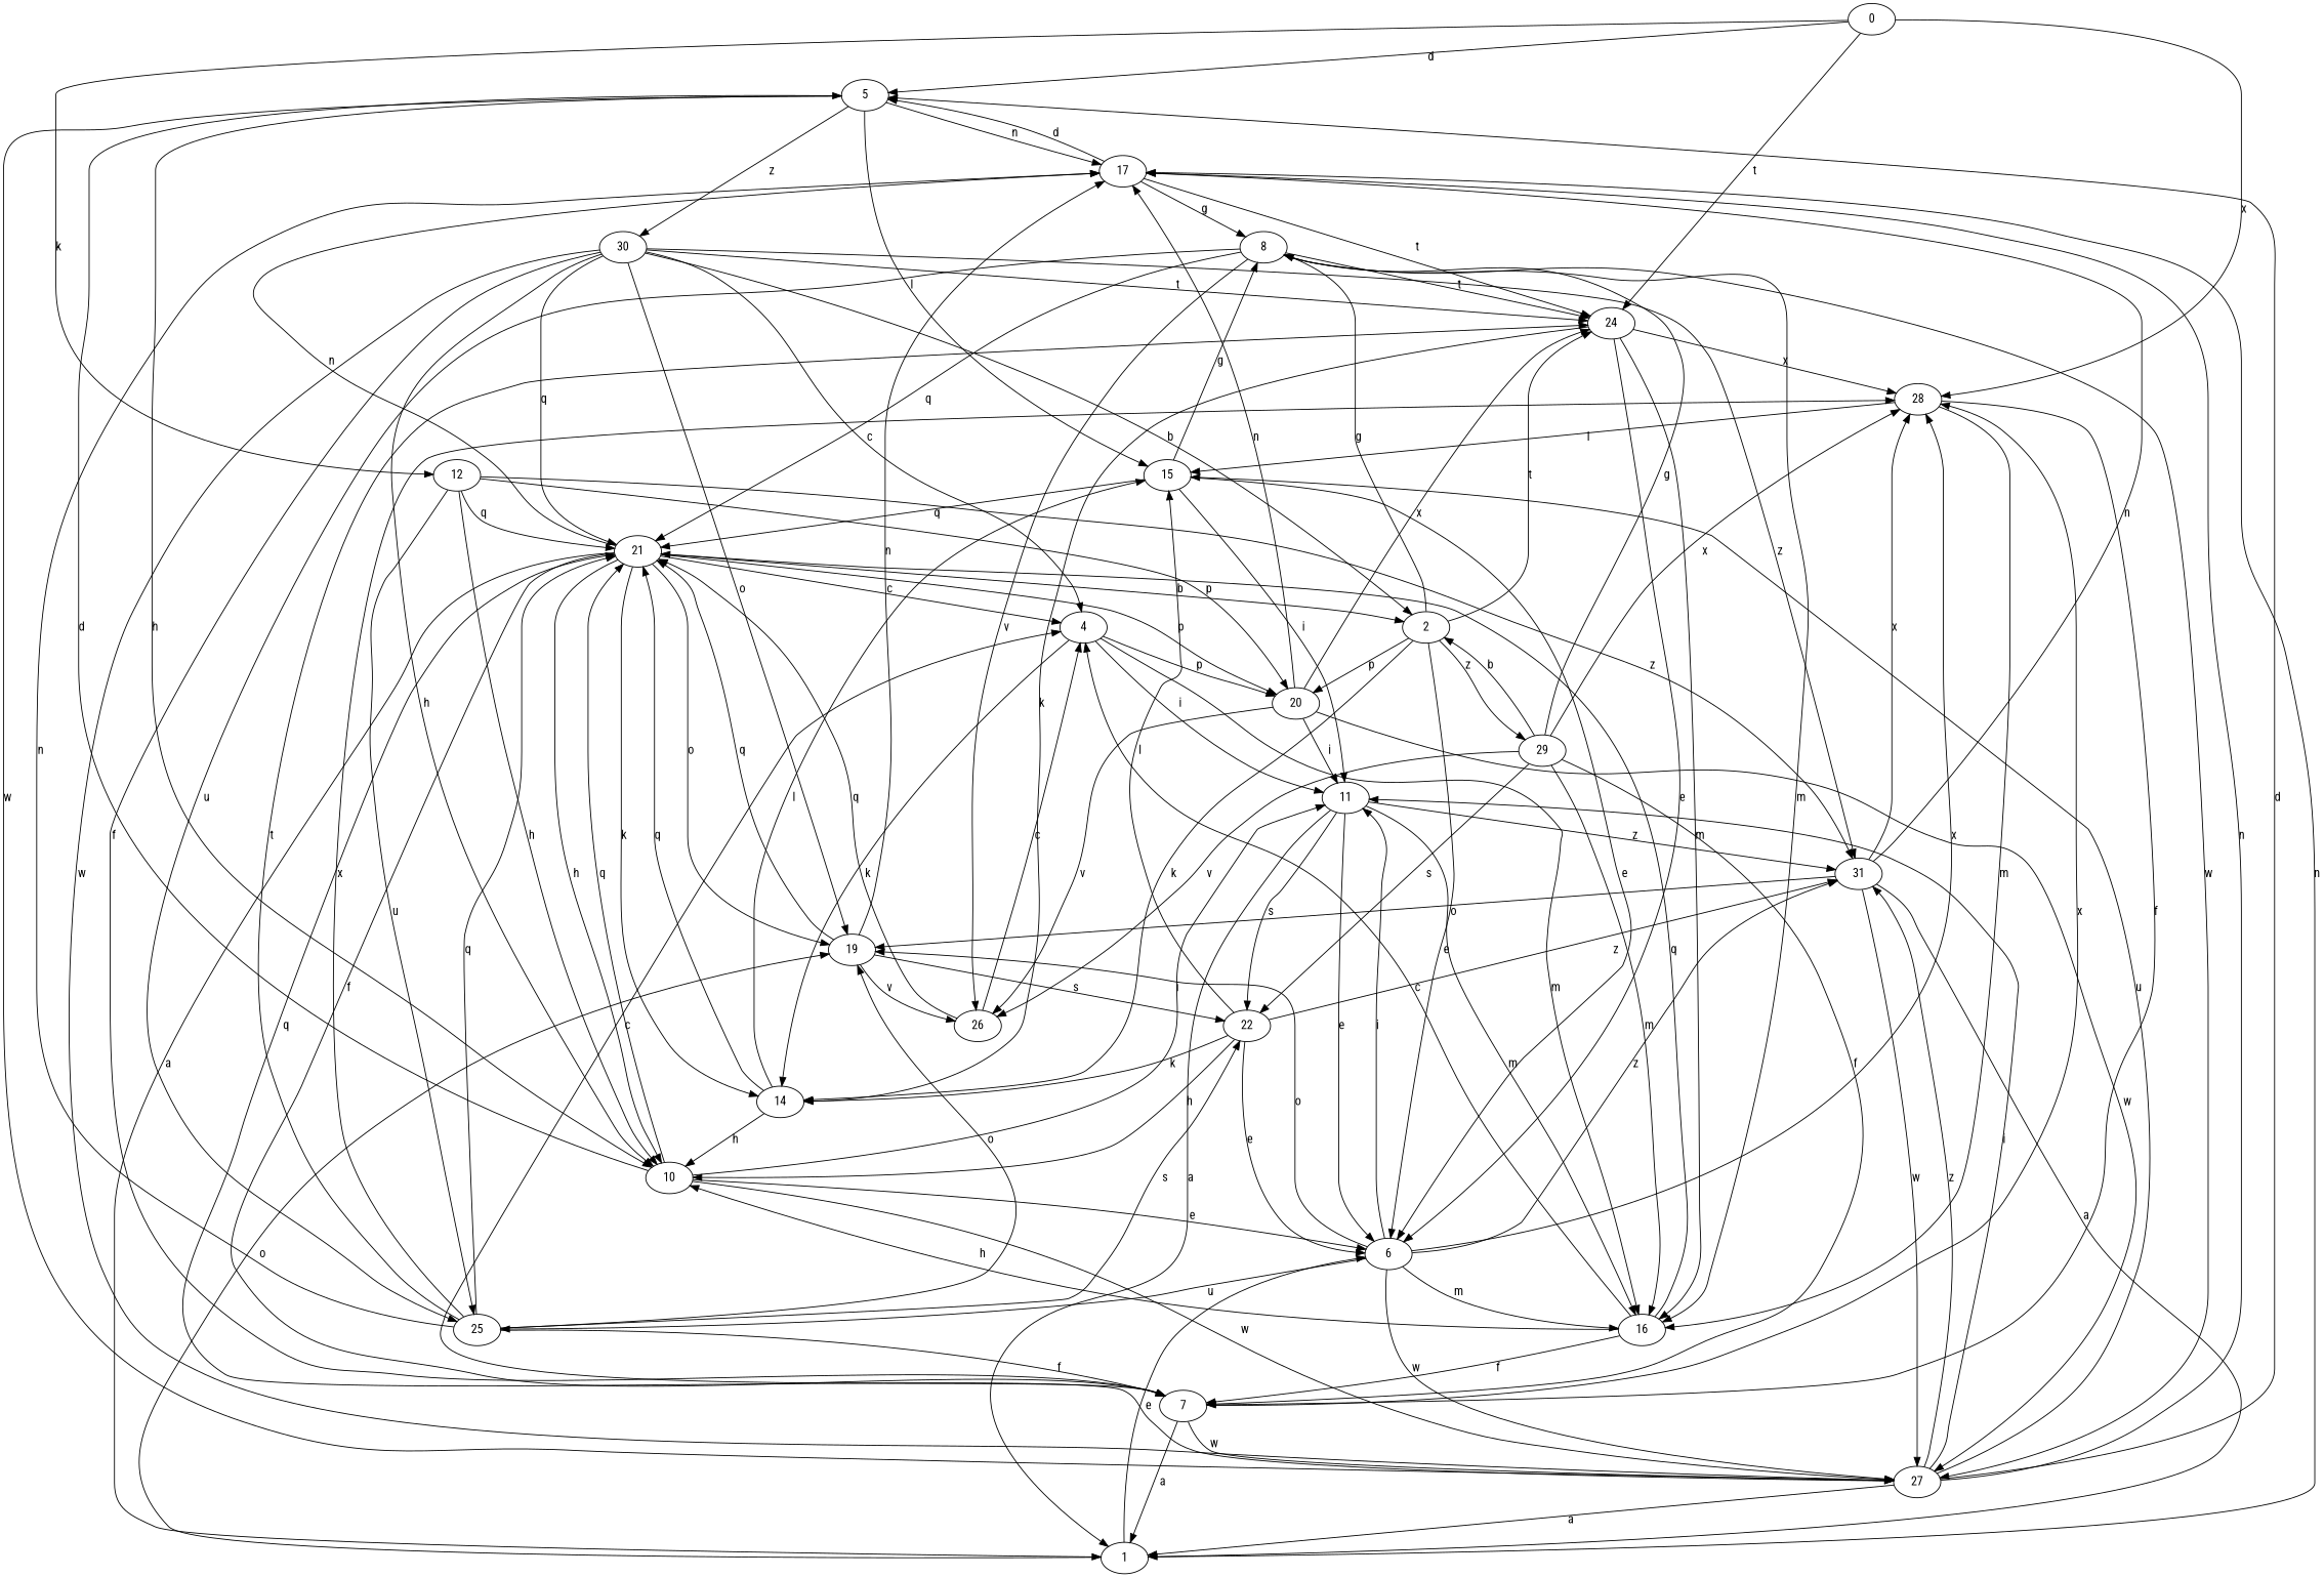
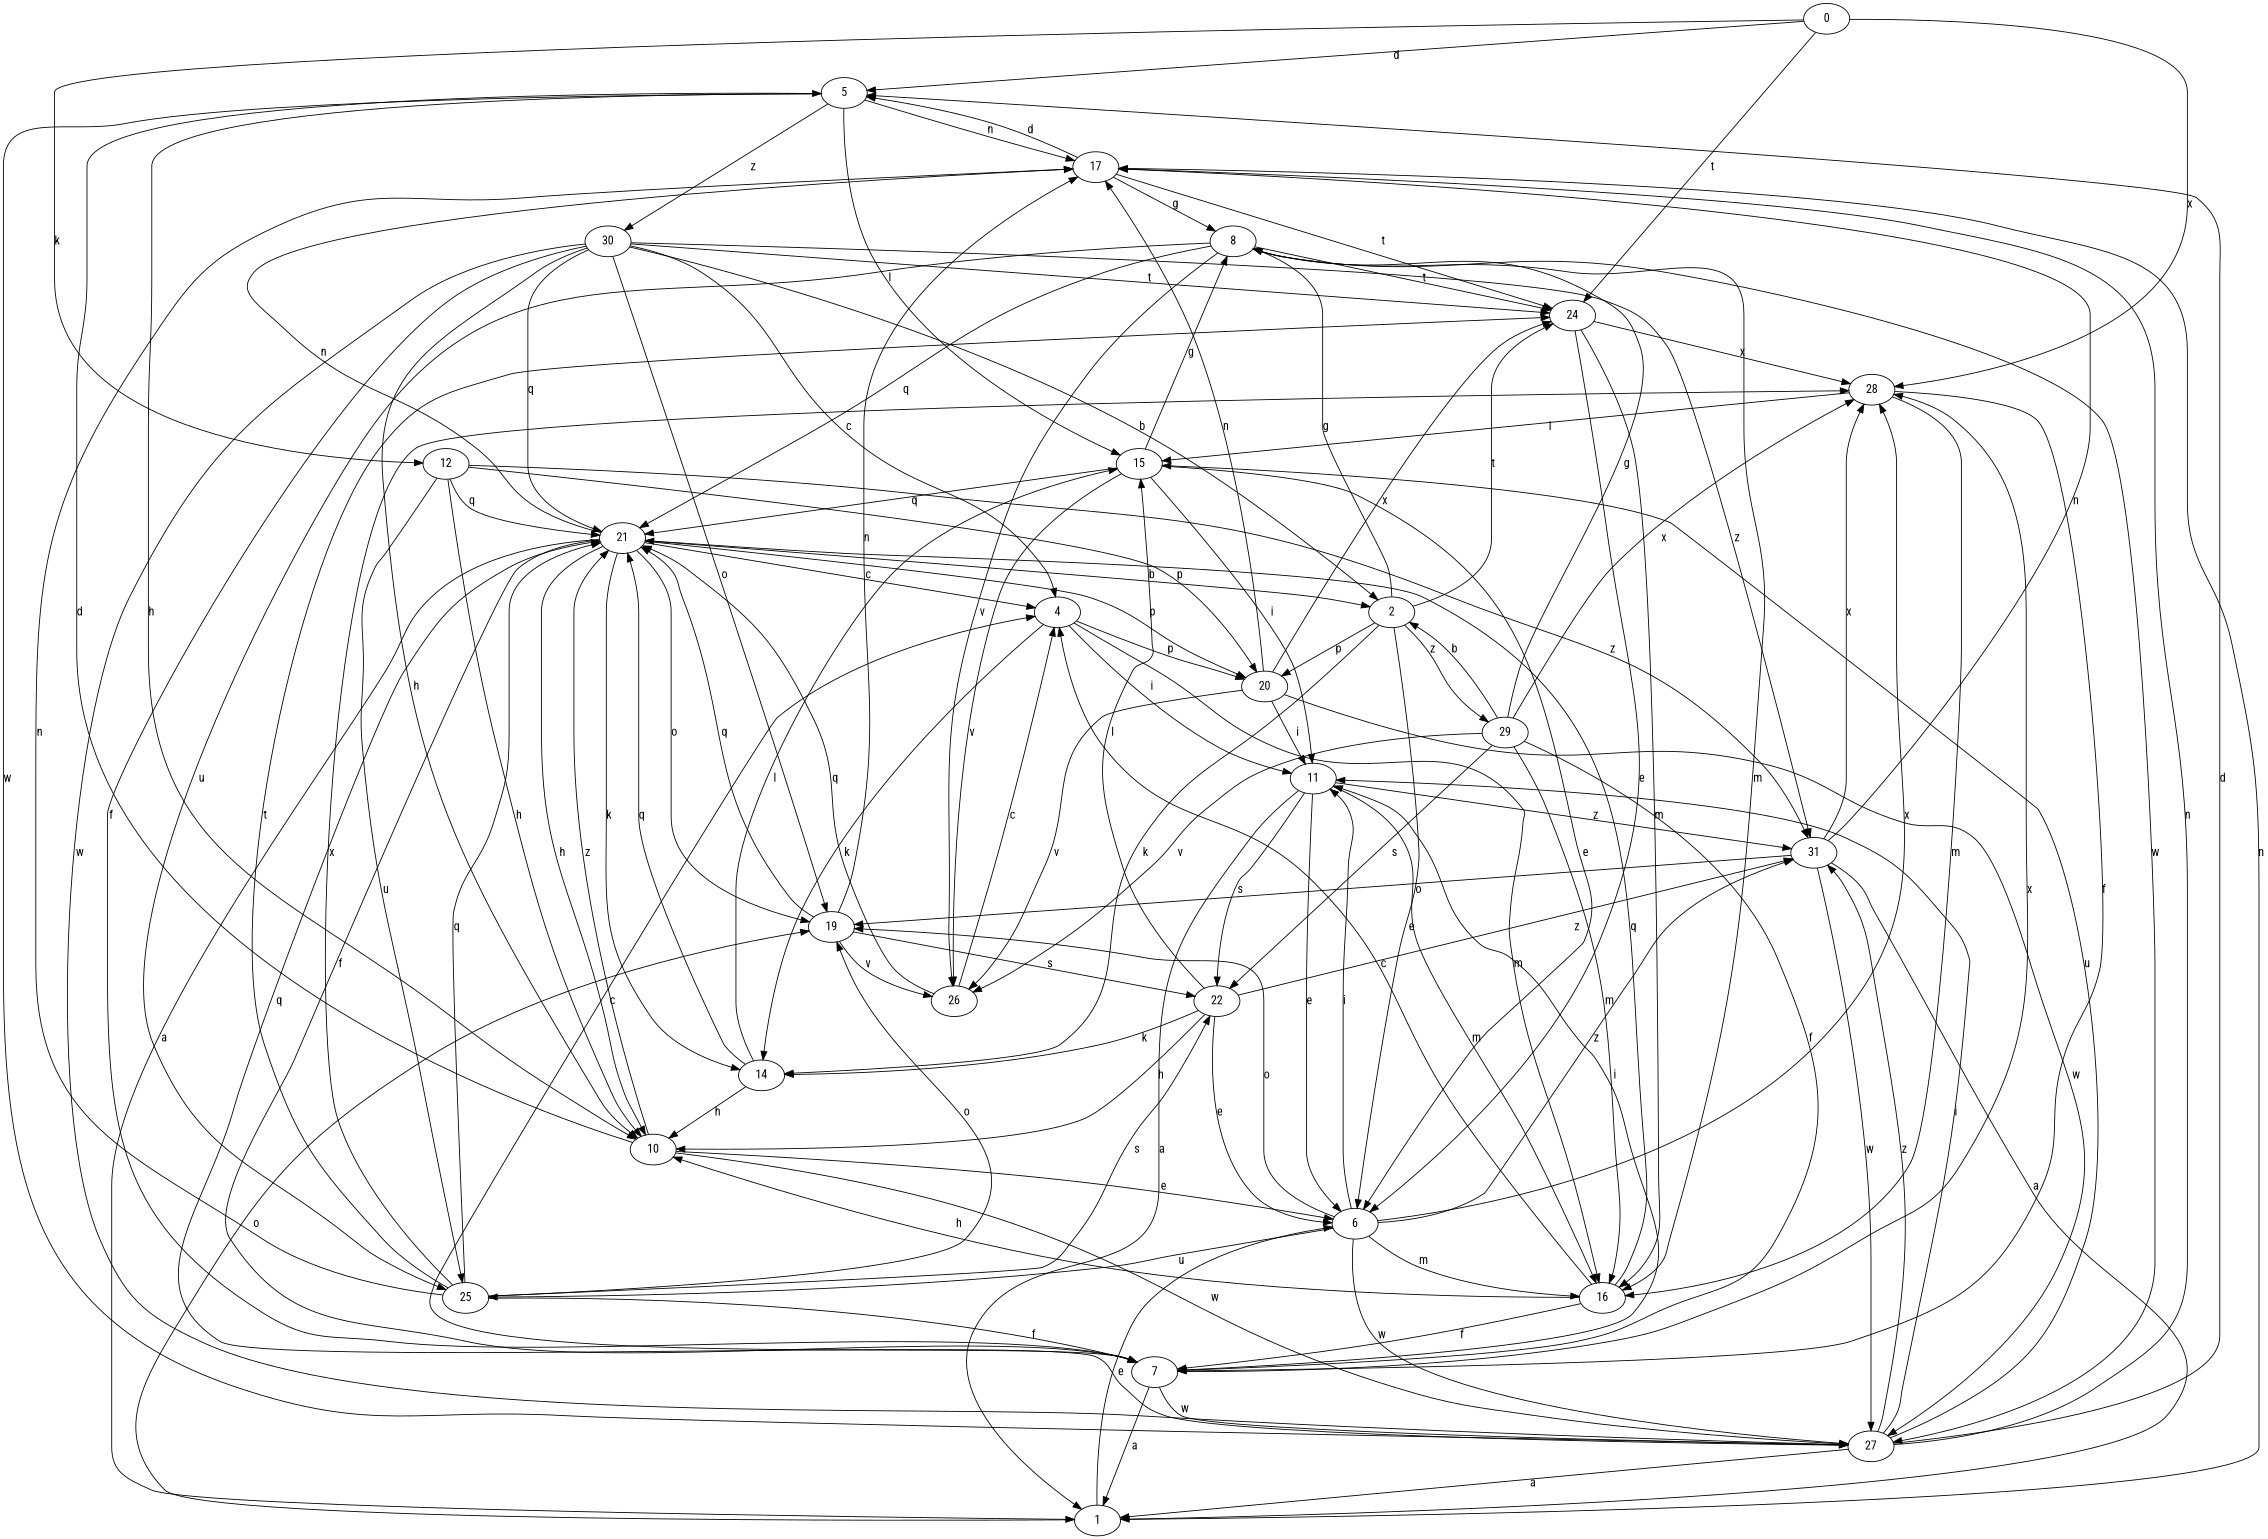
  strict digraph {
    fontname="Roboto Condensed"
    node [fontname="Roboto Condensed"]
    edge [fontname="Roboto Condensed"]
    0
    5
    12
    24
    28
    17
    10
    15
    27
    30
    20
    25
    31
    21
    6
    14
    16
    7
    1
    19
    11
    8
    26
    22
    2
    29
    4
    0 -> 5 [label=d]
    0 -> 12 [label=k]
    0 -> 24 [label=t]
    0 -> 28 [label=x]
    5 -> 17 [label=n]
    5 -> 10 [label=h]
    5 -> 15 [label=l]
    5 -> 27 [label=w]
    5 -> 30 [label=z]
    12 -> 10 [label=h]
    12 -> 20 [label=p]
    12 -> 25 [label=u]
    12 -> 31 [label=z]
    12 -> 21 [label=q]
    24 -> 28 [label=x]
    24 -> 6 [label=e]
-   24 -> 14 [label=k]
    24 -> 16 [label=m]
    28 -> 15 [label=l]
    28 -> 16 [label=m]
    28 -> 7 [label=f]
    17 -> 5 [label=d]
    17 -> 24 [label=t]
    17 -> 8 [label=g]
    10 -> 5 [label=d]
    10 -> 27 [label=w]
-   10 -> 21 [label=q]
+   10 -> 21 [label=z]
    10 -> 6 [label=e]
    15 -> 21 [label=q]
    15 -> 6 [label=e]
    15 -> 11 [label=i]
    15 -> 8 [label=g]
+   15 -> 26 [label=v]
    27 -> 5 [label=d]
    27 -> 17 [label=n]
    27 -> 15 [label=u]
    27 -> 31 [label=z]
    27 -> 21 [label=q]
    27 -> 1 [label=a]
    27 -> 11 [label=i]
    30 -> 24 [label=t]
    30 -> 10 [label=h]
    30 -> 27 [label=w]
    30 -> 31 [label=z]
    30 -> 21 [label=q]
    30 -> 7 [label=f]
    30 -> 19 [label=o]
    30 -> 2 [label=b]
    30 -> 4 [label=c]
    20 -> 24 [label=x]
    20 -> 17 [label=n]
    20 -> 27 [label=w]
    20 -> 11 [label=i]
    20 -> 26 [label=v]
    25 -> 24 [label=t]
    25 -> 28 [label=x]
    25 -> 17 [label=n]
    25 -> 21 [label=q]
    25 -> 7 [label=f]
    25 -> 19 [label=o]
    25 -> 22 [label=s]
    31 -> 28 [label=x]
    31 -> 17 [label=n]
    31 -> 27 [label=w]
    31 -> 1 [label=a]
    31 -> 19 [label=o]
    21 -> 17 [label=n]
    21 -> 10 [label=h]
    21 -> 20 [label=p]
    21 -> 14 [label=k]
    21 -> 7 [label=f]
    21 -> 1 [label=a]
    21 -> 19 [label=o]
    21 -> 2 [label=b]
    21 -> 4 [label=c]
    6 -> 28 [label=x]
    6 -> 27 [label=w]
    6 -> 25 [label=u]
    6 -> 31 [label=z]
    6 -> 16 [label=m]
    6 -> 19 [label=o]
    6 -> 11 [label=i]
    14 -> 10 [label=h]
    14 -> 15 [label=l]
    14 -> 21 [label=q]
    16 -> 10 [label=h]
    16 -> 21 [label=q]
    16 -> 7 [label=f]
    16 -> 4 [label=c]
    7 -> 28 [label=x]
    7 -> 27 [label=w]
    7 -> 1 [label=a]
-   10 -> 11 [label=i]
+   7 -> 11 [label=i]
    7 -> 4 [label=c]
    1 -> 17 [label=n]
    1 -> 6 [label=e]
    1 -> 19 [label=o]
    19 -> 17 [label=n]
    19 -> 21 [label=q]
    19 -> 26 [label=v]
    19 -> 22 [label=s]
    11 -> 31 [label=z]
    11 -> 6 [label=e]
    11 -> 16 [label=m]
    11 -> 1 [label=a]
    11 -> 22 [label=s]
    8 -> 24 [label=t]
    8 -> 27 [label=w]
    8 -> 25 [label=u]
    8 -> 21 [label=q]
    8 -> 16 [label=m]
    8 -> 26 [label=v]
    26 -> 21 [label=q]
    26 -> 4 [label=c]
    22 -> 10 [label=h]
    22 -> 15 [label=l]
    22 -> 31 [label=z]
    22 -> 6 [label=e]
    22 -> 14 [label=k]
    2 -> 24 [label=t]
    2 -> 20 [label=p]
    2 -> 6 [label=e]
    2 -> 14 [label=k]
    2 -> 8 [label=g]
    2 -> 29 [label=z]
    29 -> 28 [label=x]
    29 -> 16 [label=m]
    29 -> 7 [label=f]
    29 -> 8 [label=g]
    29 -> 26 [label=v]
    29 -> 22 [label=s]
    29 -> 2 [label=b]
    4 -> 20 [label=p]
    4 -> 14 [label=k]
    4 -> 16 [label=m]
    4 -> 11 [label=i]
  }
